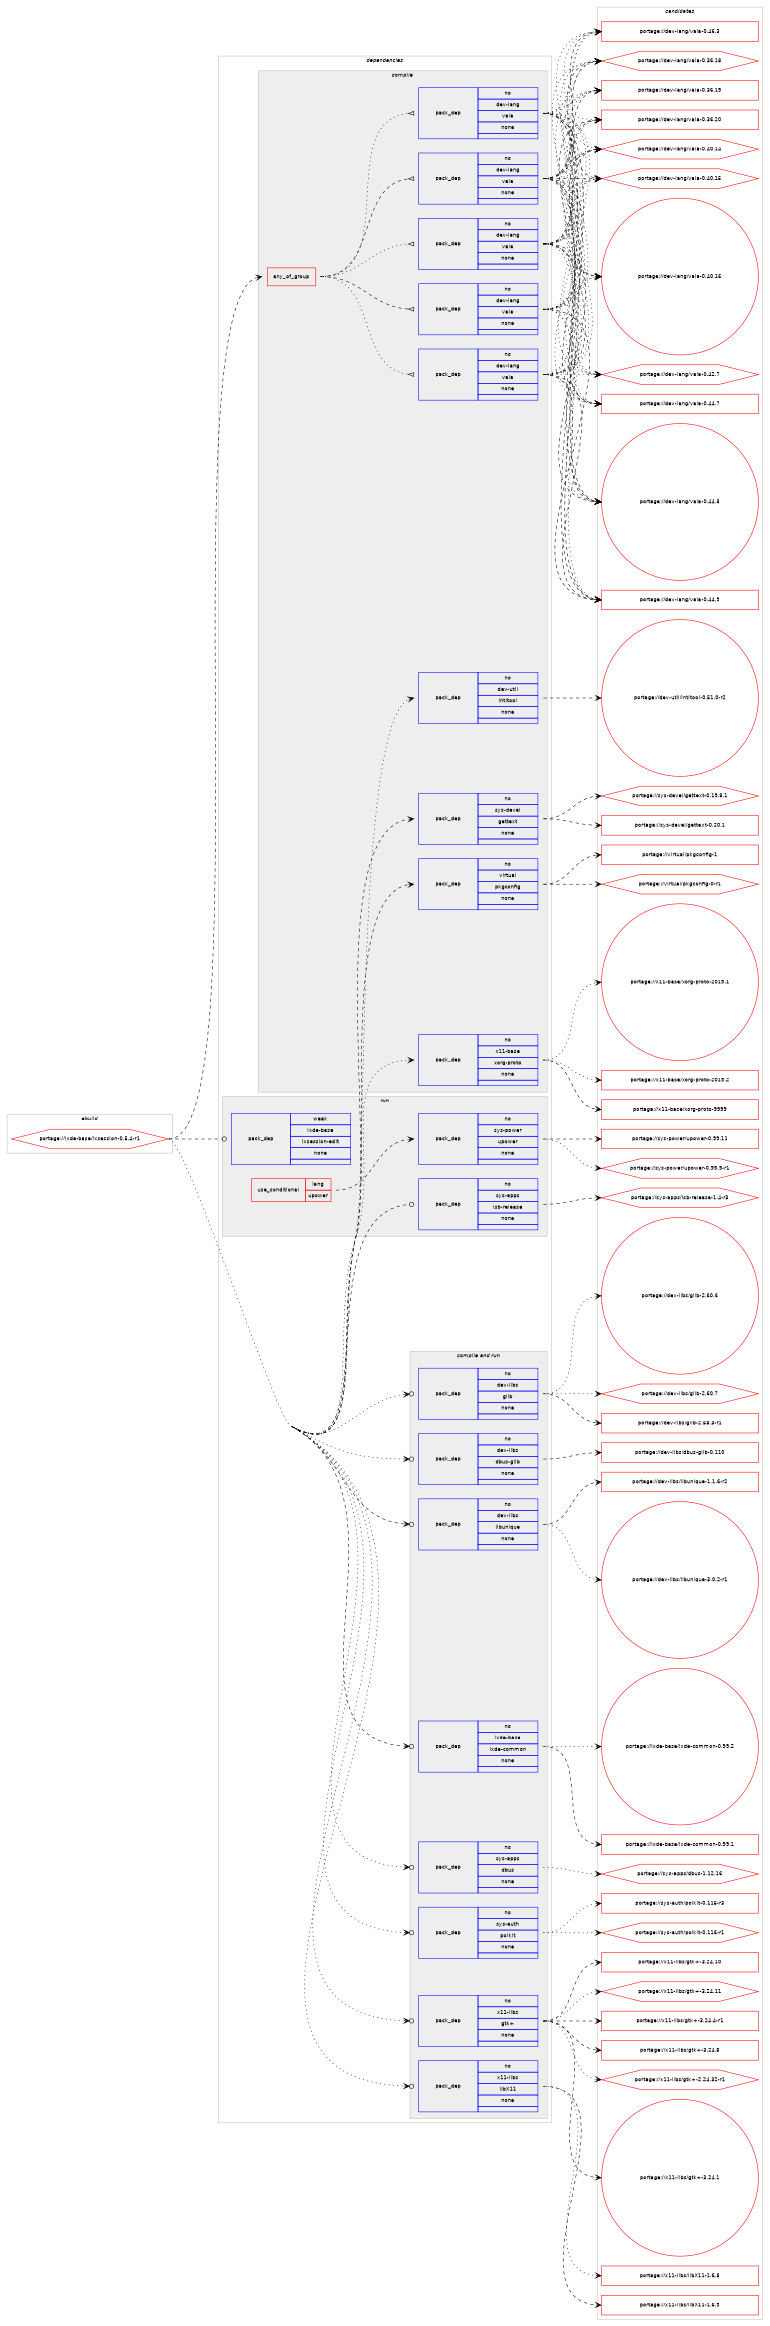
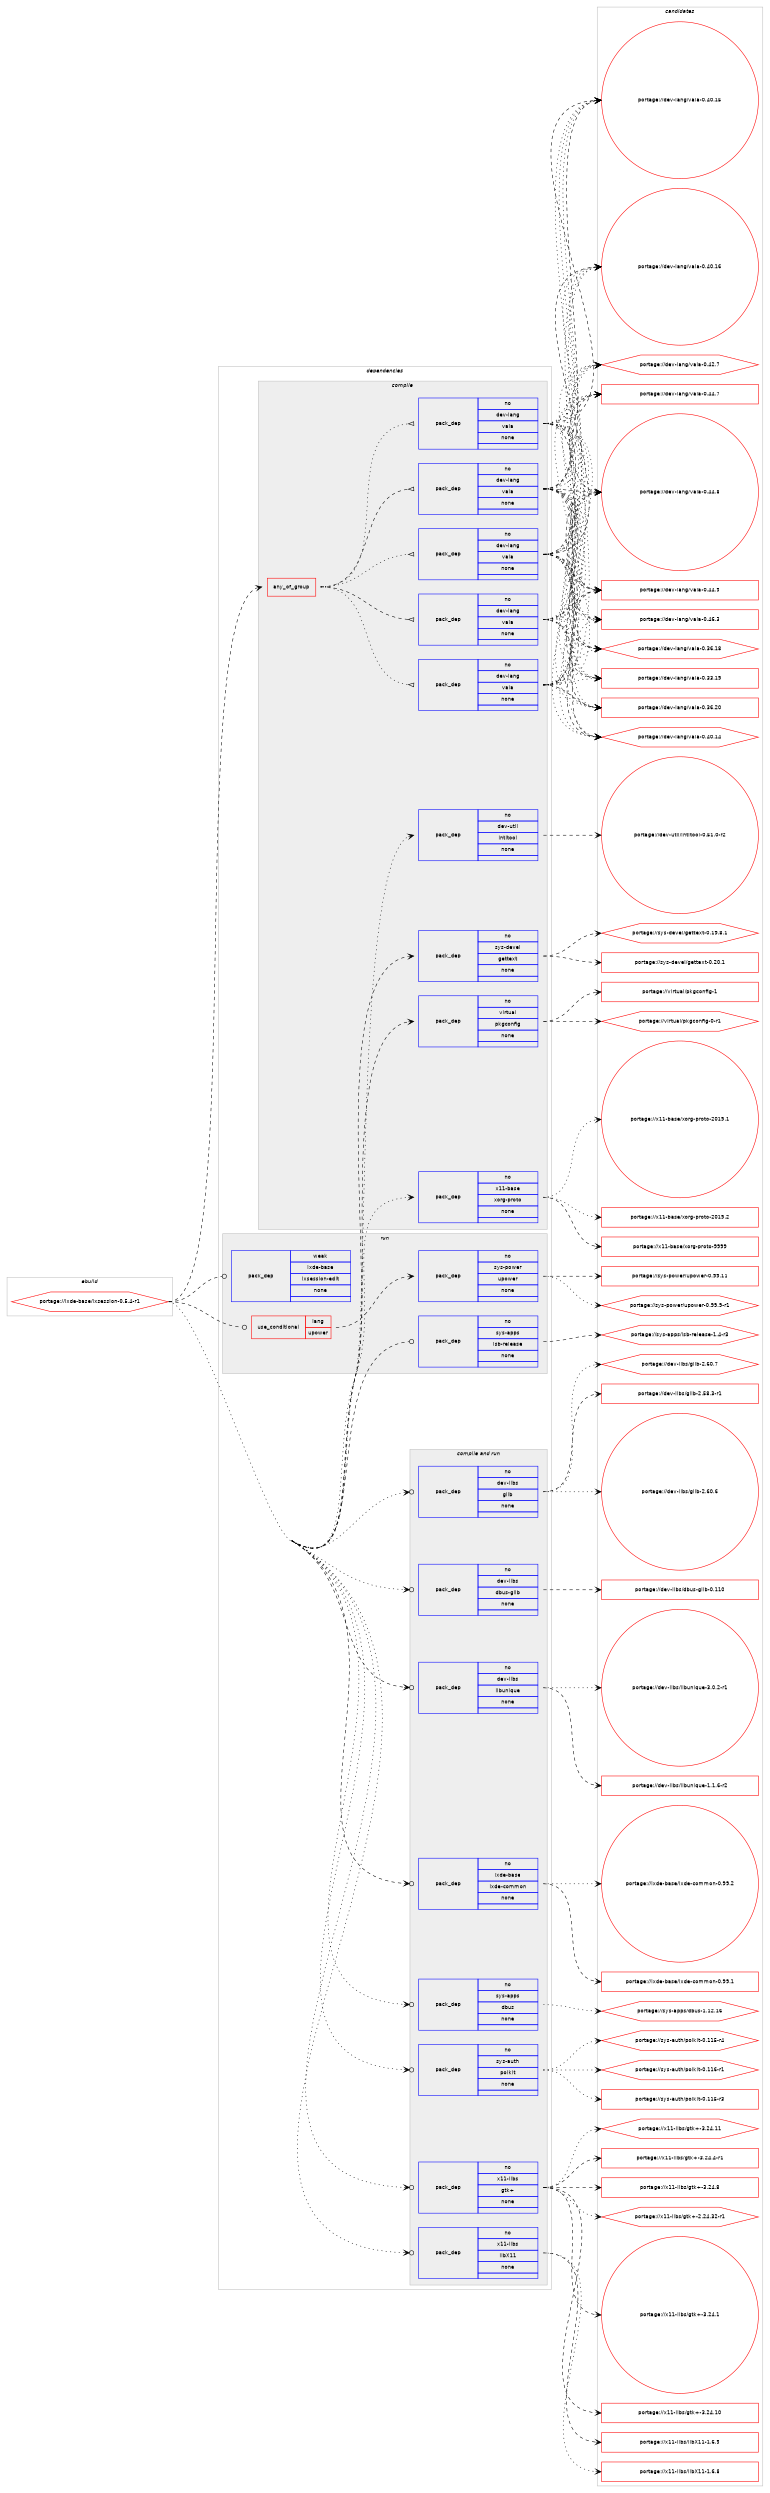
  digraph {
    compound=true
    concentrate=true
    fontname=Helvetica
    fontsize=10
    newrank=true
    rankdir=LR
    ranksep=1.5
    node [color=red fontname=Helvetica fontsize=10 shape=none]
    edge [arrowhead=vee headport=w style=dotted tailport=e weight=100]
    n1 [label="portage://lxde-base/lxsession-0.5.4-r1" shape=hexagon width=4]
    n2 [color=blue label=<<TABLE BORDER="0" CELLBORDER="1" CELLSPACING="0" CELLPADDING="4" WIDTH="220"><TR><TD ROWSPAN="6" CELLPADDING="30">pack_dep</TD></TR><TR><TD WIDTH="110">no</TD></TR><TR><TD>dev-lang</TD></TR><TR><TD>vala</TD></TR><TR><TD>none</TD></TR><TR><TD></TD></TR></TABLE>>]
    n3 [color=blue label=<<TABLE BORDER="0" CELLBORDER="1" CELLSPACING="0" CELLPADDING="4" WIDTH="220"><TR><TD ROWSPAN="6" CELLPADDING="30">pack_dep</TD></TR><TR><TD WIDTH="110">no</TD></TR><TR><TD>dev-lang</TD></TR><TR><TD>vala</TD></TR><TR><TD>none</TD></TR><TR><TD></TD></TR></TABLE>>]
    n4 [color=blue label=<<TABLE BORDER="0" CELLBORDER="1" CELLSPACING="0" CELLPADDING="4" WIDTH="220"><TR><TD ROWSPAN="6" CELLPADDING="30">pack_dep</TD></TR><TR><TD WIDTH="110">no</TD></TR><TR><TD>dev-lang</TD></TR><TR><TD>vala</TD></TR><TR><TD>none</TD></TR><TR><TD></TD></TR></TABLE>>]
    n5 [color=blue label=<<TABLE BORDER="0" CELLBORDER="1" CELLSPACING="0" CELLPADDING="4" WIDTH="220"><TR><TD ROWSPAN="6" CELLPADDING="30">pack_dep</TD></TR><TR><TD WIDTH="110">no</TD></TR><TR><TD>dev-lang</TD></TR><TR><TD>vala</TD></TR><TR><TD>none</TD></TR><TR><TD></TD></TR></TABLE>>]
    n6 [color=blue label=<<TABLE BORDER="0" CELLBORDER="1" CELLSPACING="0" CELLPADDING="4" WIDTH="220"><TR><TD ROWSPAN="6" CELLPADDING="30">pack_dep</TD></TR><TR><TD WIDTH="110">no</TD></TR><TR><TD>dev-lang</TD></TR><TR><TD>vala</TD></TR><TR><TD>none</TD></TR><TR><TD></TD></TR></TABLE>>]
    n7 [label=<<TABLE BORDER="0" CELLBORDER="1" CELLSPACING="0" CELLPADDING="4"><TR><TD CELLPADDING="10">any_of_group</TD></TR></TABLE>>]
    n8 [color=blue label=<<TABLE BORDER="0" CELLBORDER="1" CELLSPACING="0" CELLPADDING="4" WIDTH="220"><TR><TD ROWSPAN="6" CELLPADDING="30">pack_dep</TD></TR><TR><TD WIDTH="110">no</TD></TR><TR><TD>dev-util</TD></TR><TR><TD>intltool</TD></TR><TR><TD>none</TD></TR><TR><TD></TD></TR></TABLE>>]
    n9 [color=blue label=<<TABLE BORDER="0" CELLBORDER="1" CELLSPACING="0" CELLPADDING="4" WIDTH="220"><TR><TD ROWSPAN="6" CELLPADDING="30">pack_dep</TD></TR><TR><TD WIDTH="110">no</TD></TR><TR><TD>sys-devel</TD></TR><TR><TD>gettext</TD></TR><TR><TD>none</TD></TR><TR><TD></TD></TR></TABLE>>]
    n10 [color=blue label=<<TABLE BORDER="0" CELLBORDER="1" CELLSPACING="0" CELLPADDING="4" WIDTH="220"><TR><TD ROWSPAN="6" CELLPADDING="30">pack_dep</TD></TR><TR><TD WIDTH="110">no</TD></TR><TR><TD>virtual</TD></TR><TR><TD>pkgconfig</TD></TR><TR><TD>none</TD></TR><TR><TD></TD></TR></TABLE>>]
    n11 [color=blue label=<<TABLE BORDER="0" CELLBORDER="1" CELLSPACING="0" CELLPADDING="4" WIDTH="220"><TR><TD ROWSPAN="6" CELLPADDING="30">pack_dep</TD></TR><TR><TD WIDTH="110">no</TD></TR><TR><TD>x11-base</TD></TR><TR><TD>xorg-proto</TD></TR><TR><TD>none</TD></TR><TR><TD></TD></TR></TABLE>>]
    n12 [color=blue label=<<TABLE BORDER="0" CELLBORDER="1" CELLSPACING="0" CELLPADDING="4" WIDTH="220"><TR><TD ROWSPAN="6" CELLPADDING="30">pack_dep</TD></TR><TR><TD WIDTH="110">no</TD></TR><TR><TD>dev-libs</TD></TR><TR><TD>glib</TD></TR><TR><TD>none</TD></TR><TR><TD></TD></TR></TABLE>>]
    n13 [color=blue label=<<TABLE BORDER="0" CELLBORDER="1" CELLSPACING="0" CELLPADDING="4" WIDTH="220"><TR><TD ROWSPAN="6" CELLPADDING="30">pack_dep</TD></TR><TR><TD WIDTH="110">no</TD></TR><TR><TD>dev-libs</TD></TR><TR><TD>dbus-glib</TD></TR><TR><TD>none</TD></TR><TR><TD></TD></TR></TABLE>>]
    n14 [color=blue label=<<TABLE BORDER="0" CELLBORDER="1" CELLSPACING="0" CELLPADDING="4" WIDTH="220"><TR><TD ROWSPAN="6" CELLPADDING="30">pack_dep</TD></TR><TR><TD WIDTH="110">no</TD></TR><TR><TD>dev-libs</TD></TR><TR><TD>libunique</TD></TR><TR><TD>none</TD></TR><TR><TD></TD></TR></TABLE>>]
    n15 [color=blue label=<<TABLE BORDER="0" CELLBORDER="1" CELLSPACING="0" CELLPADDING="4" WIDTH="220"><TR><TD ROWSPAN="6" CELLPADDING="30">pack_dep</TD></TR><TR><TD WIDTH="110">no</TD></TR><TR><TD>lxde-base</TD></TR><TR><TD>lxde-common</TD></TR><TR><TD>none</TD></TR><TR><TD></TD></TR></TABLE>>]
    n16 [color=blue label=<<TABLE BORDER="0" CELLBORDER="1" CELLSPACING="0" CELLPADDING="4" WIDTH="220"><TR><TD ROWSPAN="6" CELLPADDING="30">pack_dep</TD></TR><TR><TD WIDTH="110">no</TD></TR><TR><TD>sys-apps</TD></TR><TR><TD>dbus</TD></TR><TR><TD>none</TD></TR><TR><TD></TD></TR></TABLE>>]
    n17 [color=blue label=<<TABLE BORDER="0" CELLBORDER="1" CELLSPACING="0" CELLPADDING="4" WIDTH="220"><TR><TD ROWSPAN="6" CELLPADDING="30">pack_dep</TD></TR><TR><TD WIDTH="110">no</TD></TR><TR><TD>sys-auth</TD></TR><TR><TD>polkit</TD></TR><TR><TD>none</TD></TR><TR><TD></TD></TR></TABLE>>]
    n18 [color=blue label=<<TABLE BORDER="0" CELLBORDER="1" CELLSPACING="0" CELLPADDING="4" WIDTH="220"><TR><TD ROWSPAN="6" CELLPADDING="30">pack_dep</TD></TR><TR><TD WIDTH="110">no</TD></TR><TR><TD>x11-libs</TD></TR><TR><TD>gtk+</TD></TR><TR><TD>none</TD></TR><TR><TD></TD></TR></TABLE>>]
    n19 [color=blue label=<<TABLE BORDER="0" CELLBORDER="1" CELLSPACING="0" CELLPADDING="4" WIDTH="220"><TR><TD ROWSPAN="6" CELLPADDING="30">pack_dep</TD></TR><TR><TD WIDTH="110">no</TD></TR><TR><TD>x11-libs</TD></TR><TR><TD>libX11</TD></TR><TR><TD>none</TD></TR><TR><TD></TD></TR></TABLE>>]
    n20 [color=blue label=<<TABLE BORDER="0" CELLBORDER="1" CELLSPACING="0" CELLPADDING="4" WIDTH="220"><TR><TD ROWSPAN="6" CELLPADDING="30">pack_dep</TD></TR><TR><TD WIDTH="110">weak</TD></TR><TR><TD>lxde-base</TD></TR><TR><TD>lxsession-edit</TD></TR><TR><TD>none</TD></TR><TR><TD></TD></TR></TABLE>>]
    n21 [color=blue label=<<TABLE BORDER="0" CELLBORDER="1" CELLSPACING="0" CELLPADDING="4" WIDTH="220"><TR><TD ROWSPAN="6" CELLPADDING="30">pack_dep</TD></TR><TR><TD WIDTH="110">no</TD></TR><TR><TD>sys-power</TD></TR><TR><TD>upower</TD></TR><TR><TD>none</TD></TR><TR><TD></TD></TR></TABLE>>]
    n22 [label=<<TABLE BORDER="0" CELLBORDER="1" CELLSPACING="0" CELLPADDING="4"><TR><TD ROWSPAN="3" CELLPADDING="10">use_conditional</TD></TR><TR><TD>lang</TD></TR><TR><TD>upower</TD></TR></TABLE>>]
    n23 [color=blue label=<<TABLE BORDER="0" CELLBORDER="1" CELLSPACING="0" CELLPADDING="4" WIDTH="220"><TR><TD ROWSPAN="6" CELLPADDING="30">pack_dep</TD></TR><TR><TD WIDTH="110">no</TD></TR><TR><TD>sys-apps</TD></TR><TR><TD>lsb-release</TD></TR><TR><TD>none</TD></TR><TR><TD></TD></TR></TABLE>>]
    n24 [label="portage://dev-lang/vala-0.36.18" shape=hexagon width=4]
-   n25 [label="portage://dev-lang/vala-0.36.19" shape=box width=4]
+   n25 [label="portage://dev-lang/vala-0.33.19" shape=box width=4]
    n26 [label="portage://dev-lang/vala-0.36.20" shape=box width=4]
    n27 [label="portage://dev-lang/vala-0.40.14" shape=hexagon width=4]
-   n28 [label="portage://dev-lang/vala-0.40.15" shape=hexagon width=4]
+   n28 [label="portage://dev-lang/vala-0.40.15" shape=circle width=4]
    n29 [label="portage://dev-lang/vala-0.40.16" shape=circle width=4]
    n30 [label="portage://dev-lang/vala-0.42.7" shape=hexagon width=4]
    n31 [label="portage://dev-lang/vala-0.44.7" shape=box width=4]
    n32 [label="portage://dev-lang/vala-0.44.8" shape=circle width=4]
    n33 [label="portage://dev-lang/vala-0.44.9" shape=box width=4]
    n34 [label="portage://dev-lang/vala-0.46.3" shape=box width=4]
    n35 [label="portage://virtual/pkgconfig-0-r1" shape=hexagon width=4]
    n36 [label="portage://virtual/pkgconfig-1" shape=box width=4]
    n37 [label="portage://dev-util/intltool-0.51.0-r2" shape=circle width=4]
    n38 [label="portage://sys-devel/gettext-0.19.8.1" shape=hexagon width=4]
    n39 [label="portage://sys-devel/gettext-0.20.1" shape=box width=4]
    n40 [label="portage://x11-base/xorg-proto-2019.1" shape=circle width=4]
    n41 [label="portage://x11-base/xorg-proto-2019.2" shape=box width=4]
    n42 [label="portage://x11-base/xorg-proto-9999" shape=box width=4]
    n43 [label="portage://dev-libs/dbus-glib-0.110" shape=box width=4]
    n44 [label="portage://dev-libs/glib-2.58.3-r1" shape=box width=4]
    n45 [label="portage://dev-libs/glib-2.60.6" shape=circle width=4]
    n46 [label="portage://dev-libs/glib-2.60.7" shape=hexagon width=4]
    n47 [label="portage://sys-auth/polkit-0.115-r3" shape=box width=4]
+   n48 [label="portage://sys-auth/polkit-0.115-r4" shape=hexagon width=4]
    n49 [label="portage://sys-auth/polkit-0.116-r1" shape=hexagon width=4]
    n50 [label="portage://dev-libs/libunique-1.1.6-r2" shape=box width=4]
    n51 [label="portage://dev-libs/libunique-3.0.2-r1" shape=circle width=4]
    n52 [label="portage://lxde-base/lxde-common-0.99.1" shape=box width=4]
    n53 [label="portage://lxde-base/lxde-common-0.99.2" shape=circle width=4]
    n54 [label="portage://sys-apps/dbus-1.12.16" shape=hexagon width=4]
    n55 [label="portage://x11-libs/gtk+-2.24.32-r1" shape=hexagon width=4]
    n56 [label="portage://x11-libs/gtk+-3.24.1" shape=circle width=4]
    n57 [label="portage://x11-libs/gtk+-3.24.10" shape=box width=4]
    n58 [label="portage://x11-libs/gtk+-3.24.11" shape=hexagon width=4]
    n59 [label="portage://x11-libs/gtk+-3.24.4-r1" shape=box width=4]
    n60 [label="portage://x11-libs/gtk+-3.24.8" shape=box width=4]
    n61 [label="portage://x11-libs/libX11-1.6.8" shape=box width=4]
    n62 [label="portage://x11-libs/libX11-1.6.9" shape=box width=4]
    n63 [label="portage://sys-power/upower-0.99.11" shape=box width=4]
    n64 [label="portage://sys-power/upower-0.99.9-r1" shape=hexagon width=4]
    n65 [label="portage://sys-apps/lsb-release-1.4-r3" shape=hexagon width=4]
    subgraph cluster_1 {
      color=gray
      label=<<i>ebuild</i>>
      rank=same
      n1
    }
    subgraph cluster_2 {
      color=gray
      label=<<i>dependencies</i>>
      subgraph cluster_3 {
        color=gray
        fillcolor="#eeeeee"
        label=<<i>compile</i>>
        style=filled
        subgraph sub_4 {
          color=gray
          fillcolor="#eeeeee"
          label=<<i>compile</i>>
          style=filled
          n7
          subgraph sub_5 {
            color=gray
            fillcolor="#eeeeee"
            label=<<i>compile</i>>
            style=filled
            n2
          }
          subgraph sub_6 {
            color=gray
            fillcolor="#eeeeee"
            label=<<i>compile</i>>
            style=filled
            n3
          }
          subgraph sub_7 {
            color=gray
            fillcolor="#eeeeee"
            label=<<i>compile</i>>
            style=filled
            n4
          }
          subgraph sub_8 {
            color=gray
            fillcolor="#eeeeee"
            label=<<i>compile</i>>
            style=filled
            n5
          }
          subgraph sub_9 {
            color=gray
            fillcolor="#eeeeee"
            label=<<i>compile</i>>
            style=filled
            n6
          }
        }
        subgraph sub_10 {
          color=gray
          fillcolor="#eeeeee"
          label=<<i>compile</i>>
          style=filled
          n8
        }
        subgraph sub_11 {
          color=gray
          fillcolor="#eeeeee"
          label=<<i>compile</i>>
          style=filled
          n9
        }
        subgraph sub_12 {
          color=gray
          fillcolor="#eeeeee"
          label=<<i>compile</i>>
          style=filled
          n10
        }
        subgraph sub_13 {
          color=gray
          fillcolor="#eeeeee"
          label=<<i>compile</i>>
          style=filled
          n11
        }
      }
      subgraph cluster_14 {
        color=gray
        fillcolor="#eeeeee"
        label=<<i>compile and run</i>>
        style=filled
        subgraph sub_15 {
          color=gray
          fillcolor="#eeeeee"
          label=<<i>compile and run</i>>
          style=filled
          n12
        }
        subgraph sub_16 {
          color=gray
          fillcolor="#eeeeee"
          label=<<i>compile and run</i>>
          style=filled
          n13
        }
        subgraph sub_17 {
          color=gray
          fillcolor="#eeeeee"
          label=<<i>compile and run</i>>
          style=filled
          n14
        }
        subgraph sub_18 {
          color=gray
          fillcolor="#eeeeee"
          label=<<i>compile and run</i>>
          style=filled
          n15
        }
        subgraph sub_19 {
          color=gray
          fillcolor="#eeeeee"
          label=<<i>compile and run</i>>
          style=filled
          n16
        }
        subgraph sub_20 {
          color=gray
          fillcolor="#eeeeee"
          label=<<i>compile and run</i>>
          style=filled
          n17
        }
        subgraph sub_21 {
          color=gray
          fillcolor="#eeeeee"
          label=<<i>compile and run</i>>
          style=filled
          n18
        }
        subgraph sub_22 {
          color=gray
          fillcolor="#eeeeee"
          label=<<i>compile and run</i>>
          style=filled
          n19
        }
      }
      subgraph cluster_23 {
        color=gray
        fillcolor="#eeeeee"
        label=<<i>run</i>>
        style=filled
        subgraph sub_24 {
          color=gray
          fillcolor="#eeeeee"
          label=<<i>run</i>>
          style=filled
          n20
        }
        subgraph sub_25 {
          color=gray
          fillcolor="#eeeeee"
          label=<<i>run</i>>
          style=filled
          n22
          subgraph sub_26 {
            color=gray
            fillcolor="#eeeeee"
            label=<<i>run</i>>
            style=filled
            n21
          }
        }
        subgraph sub_27 {
          color=gray
          fillcolor="#eeeeee"
          label=<<i>run</i>>
          style=filled
          n23
        }
      }
    }
    subgraph cluster_28 {
      color=gray
      label=<<i>candidates</i>>
      rank=same
      subgraph sub_29 {
        color=black
        label=<<i>candidates</i>>
        nodesep=1
        rank=same
        n24
        n25
        n26
        n27
        n28
        n29
        n30
        n31
        n32
        n33
        n34
      }
      subgraph sub_30 {
        color=black
        label=<<i>candidates</i>>
        nodesep=1
        rank=same
        n35
        n36
      }
      subgraph sub_31 {
        color=black
        label=<<i>candidates</i>>
        nodesep=1
        rank=same
        n24
        n25
        n26
        n27
        n28
        n29
        n30
        n31
        n32
        n33
        n34
      }
      subgraph sub_32 {
        color=black
        label=<<i>candidates</i>>
        nodesep=1
        rank=same
        n24
        n25
        n26
        n27
        n28
        n29
        n30
        n31
        n32
        n33
        n34
      }
      subgraph sub_33 {
        color=black
        label=<<i>candidates</i>>
        nodesep=1
        rank=same
        n24
        n25
        n26
        n27
        n28
        n29
        n30
        n31
        n32
        n33
        n34
      }
      subgraph sub_34 {
        color=black
        label=<<i>candidates</i>>
        nodesep=1
        rank=same
        n24
        n25
        n26
        n27
        n28
        n29
        n30
        n31
        n32
        n33
        n34
      }
      subgraph sub_35 {
        color=black
        label=<<i>candidates</i>>
        nodesep=1
        rank=same
        n37
      }
      subgraph sub_36 {
        color=black
        label=<<i>candidates</i>>
        nodesep=1
        rank=same
        n38
        n39
      }
      subgraph sub_37 {
        color=black
        label=<<i>candidates</i>>
        nodesep=1
        rank=same
        n40
        n41
        n42
      }
      subgraph sub_38 {
        color=black
        label=<<i>candidates</i>>
        nodesep=1
        rank=same
        n43
      }
      subgraph sub_39 {
        color=black
        label=<<i>candidates</i>>
        nodesep=1
        rank=same
        n44
        n45
        n46
      }
      subgraph sub_40 {
        color=black
        label=<<i>candidates</i>>
        nodesep=1
        rank=same
        n47
+       n48
        n49
      }
      subgraph sub_41 {
        color=black
        label=<<i>candidates</i>>
        nodesep=1
        rank=same
        n50
        n51
      }
      subgraph sub_42 {
        color=black
        label=<<i>candidates</i>>
        nodesep=1
        rank=same
        n52
        n53
      }
      subgraph sub_43 {
        color=black
        label=<<i>candidates</i>>
        nodesep=1
        rank=same
        n54
      }
      subgraph sub_44 {
        color=black
        label=<<i>candidates</i>>
        nodesep=1
        rank=same
        n55
        n56
        n57
        n58
        n59
        n60
      }
      subgraph sub_45 {
        color=black
        label=<<i>candidates</i>>
        nodesep=1
        rank=same
        n61
        n62
      }
      subgraph sub_46 {
        color=black
        label=<<i>candidates</i>>
        nodesep=1
        rank=same
        n63
        n64
      }
      subgraph sub_47 {
        color=black
        label=<<i>candidates</i>>
        nodesep=1
        rank=same
        n65
      }
      subgraph sub_48 {
        color=black
        label=<<i>candidates</i>>
        nodesep=1
        rank=same
      }
    }
    n1 -> n7 [style=dashed weight=20]
    n1 -> n8 [weight=20]
    n1 -> n9 [style=dashed weight=20]
    n1 -> n10 [style=dashed weight=20]
    n1 -> n11 [weight=20]
    n1 -> n12 [arrowhead=odotvee weight=20]
    n1 -> n13 [arrowhead=odotvee weight=20]
    n1 -> n14 [arrowhead=odotvee style=dashed weight=20]
    n1 -> n15 [arrowhead=odotvee style=dashed weight=20]
    n1 -> n16 [arrowhead=odotvee weight=20]
    n1 -> n17 [arrowhead=odotvee weight=20]
    n1 -> n18 [arrowhead=odotvee weight=20]
    n1 -> n19 [arrowhead=odotvee weight=20]
    n1 -> n20 [arrowhead=odot style=dashed weight=20]
+   n1 -> n22 [arrowhead=odot style=dashed weight=20]
    n1 -> n23 [arrowhead=odot style=dashed weight=20]
    n2 -> n24 [style=dashed]
    n2 -> n25 [style=dashed]
    n2 -> n26
    n2 -> n27
    n2 -> n28 [style=dashed]
    n2 -> n29
    n2 -> n30
    n2 -> n31 [style=dashed]
    n2 -> n32 [style=dashed]
    n2 -> n33 [style=dashed]
    n2 -> n34 [style=dashed]
    n3 -> n24
    n3 -> n25
    n3 -> n26
    n3 -> n27
    n3 -> n28 [style=dashed]
    n3 -> n29
    n3 -> n30
    n3 -> n31
    n3 -> n32 [style=dashed]
    n3 -> n33 [style=dashed]
    n3 -> n34
    n4 -> n24
    n4 -> n25
    n4 -> n26 [style=dashed]
    n4 -> n27
    n4 -> n28
    n4 -> n29
    n4 -> n30
    n4 -> n31
    n4 -> n32 [style=dashed]
    n4 -> n33 [style=dashed]
    n4 -> n34
    n5 -> n24
    n5 -> n25
    n5 -> n26
    n5 -> n27 [style=dashed]
    n5 -> n28
    n5 -> n29
    n5 -> n30
    n5 -> n31
    n5 -> n32
    n5 -> n33 [style=dashed]
    n5 -> n34
    n6 -> n24 [style=dashed]
    n6 -> n25
    n6 -> n26 [style=dashed]
    n6 -> n27 [style=dashed]
    n6 -> n28
    n6 -> n29 [style=dashed]
    n6 -> n30
    n6 -> n31 [style=dashed]
    n6 -> n32 [style=dashed]
    n6 -> n33
    n6 -> n34
    n7 -> n2 [arrowhead=oinv style=dashed weight=20]
    n7 -> n3 [arrowhead=oinv weight=20]
    n7 -> n4 [arrowhead=oinv weight=20]
    n7 -> n5 [arrowhead=oinv style=dashed weight=20]
    n7 -> n6 [arrowhead=oinv weight=20]
    n8 -> n37 [style=dashed]
    n9 -> n38 [style=dashed]
    n9 -> n39 [style=dashed]
    n10 -> n35 [style=dashed]
    n10 -> n36 [style=dashed]
    n11 -> n40
    n11 -> n41
    n11 -> n42 [style=dashed]
    n12 -> n44 [style=dashed]
    n12 -> n45
    n12 -> n46
    n13 -> n43 [style=dashed]
    n14 -> n50 [style=dashed]
    n14 -> n51
    n15 -> n52 [style=dashed]
    n15 -> n53
    n16 -> n54
    n17 -> n47
+   n17 -> n48
    n17 -> n49
    n18 -> n55
    n18 -> n56 [style=dashed]
    n18 -> n57 [style=dashed]
    n18 -> n58
    n18 -> n59 [style=dashed]
    n18 -> n60 [style=dashed]
    n19 -> n61
    n19 -> n62 [style=dashed]
    n21 -> n63 [style=dashed]
    n21 -> n64
    n22 -> n21 [style=dashed weight=20]
    n23 -> n65 [style=dashed]
  }
